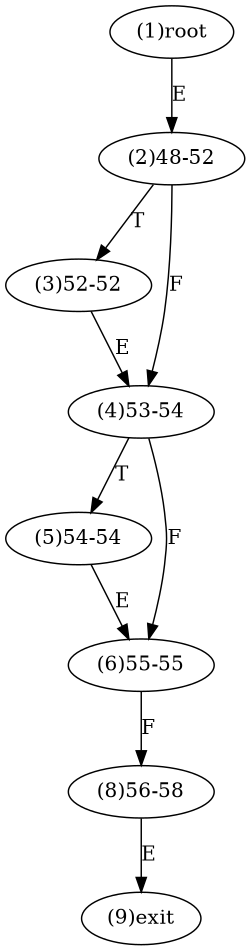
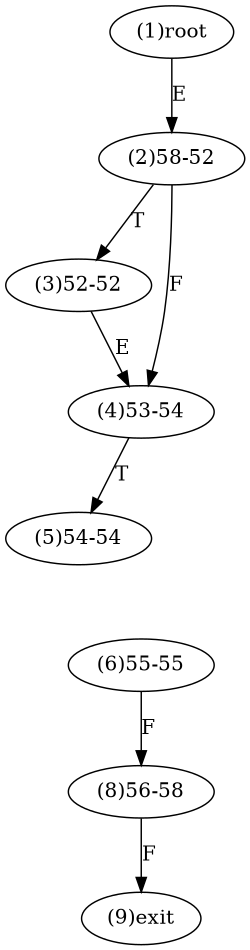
  digraph {
    n1 [label="(1)root"]
-   n2 [label="(2)48-52"]
+   n2 [label="(2)58-52"]
    n3 [label="(3)52-52"]
    n4 [label="(4)53-54"]
    n5 [label="(5)54-54"]
    n6 [label="(6)55-55"]
    n7 [label="(8)56-58"]
    n8 [label="(9)exit"]
    n1 -> n2 [label=E]
    n2 -> n3 [label=T]
    n2 -> n4 [label=F]
    n3 -> n4 [label=E]
    n4 -> n5 [label=T]
-   n4 -> n6 [label=F]
-   n5 -> n6 [label=E]
    n6 -> n7 [label=F]
-   n7 -> n8 [label=E]
+   n7 -> n8 [label=F]
  }
